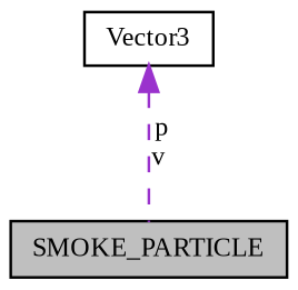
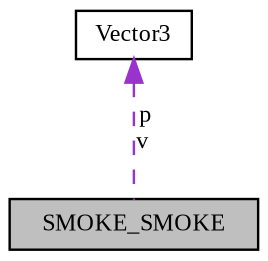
  digraph {
    fontname="Liberation Serif"
    node [color=black fontname="Liberation Serif" fontsize=10 shape=record]
-   n1 [fillcolor=grey75 fontcolor=black height=0.2 label=SMOKE_PARTICLE style=filled width=0.4]
+   n1 [fillcolor=grey75 fontcolor=black height=0.2 label=SMOKE_SMOKE style=filled width=0.4]
    n2 [height=0.2 label=Vector3 width=0.4]
    n2 -> n1 [color=darkorchid3 dir=back fontname="Liberation Serif" fontsize=10 label=" p\nv" labelfontname=FreeSans labelfontsize=10 style=dashed]
  }
